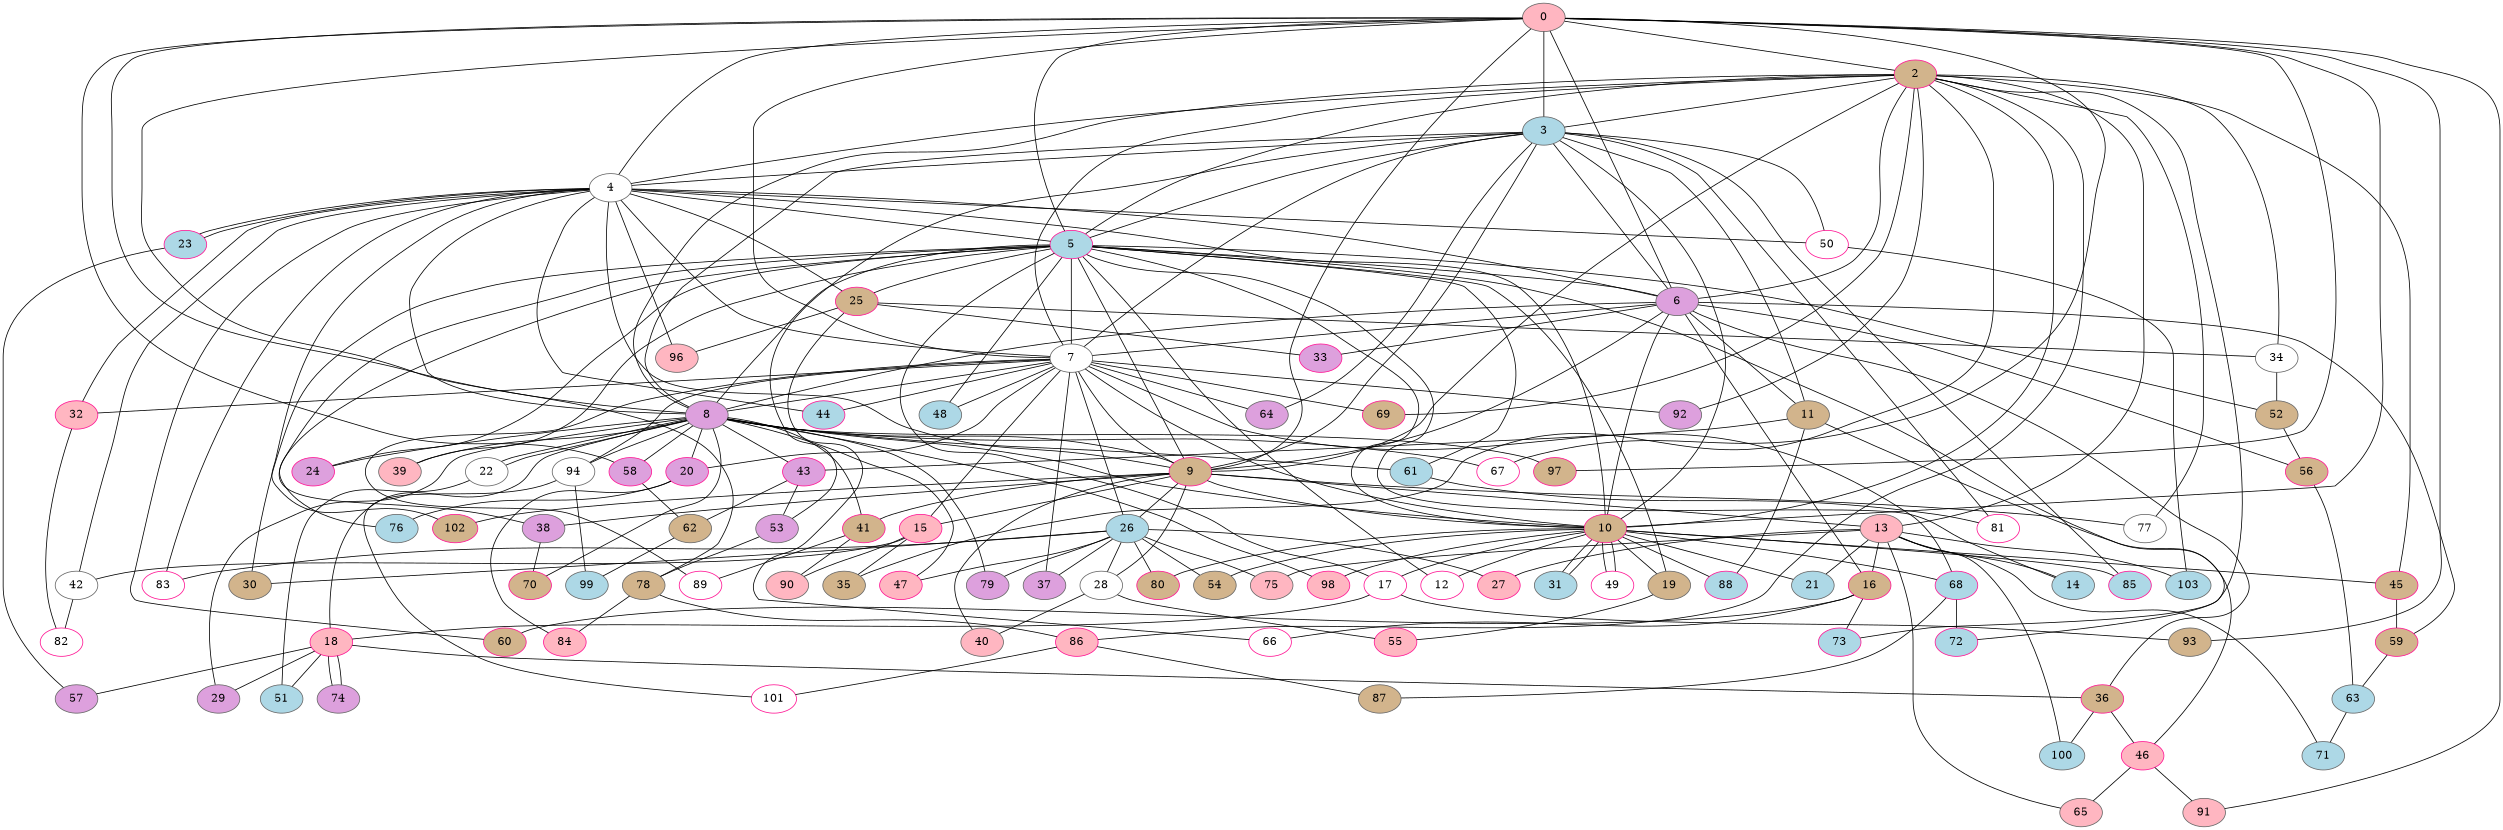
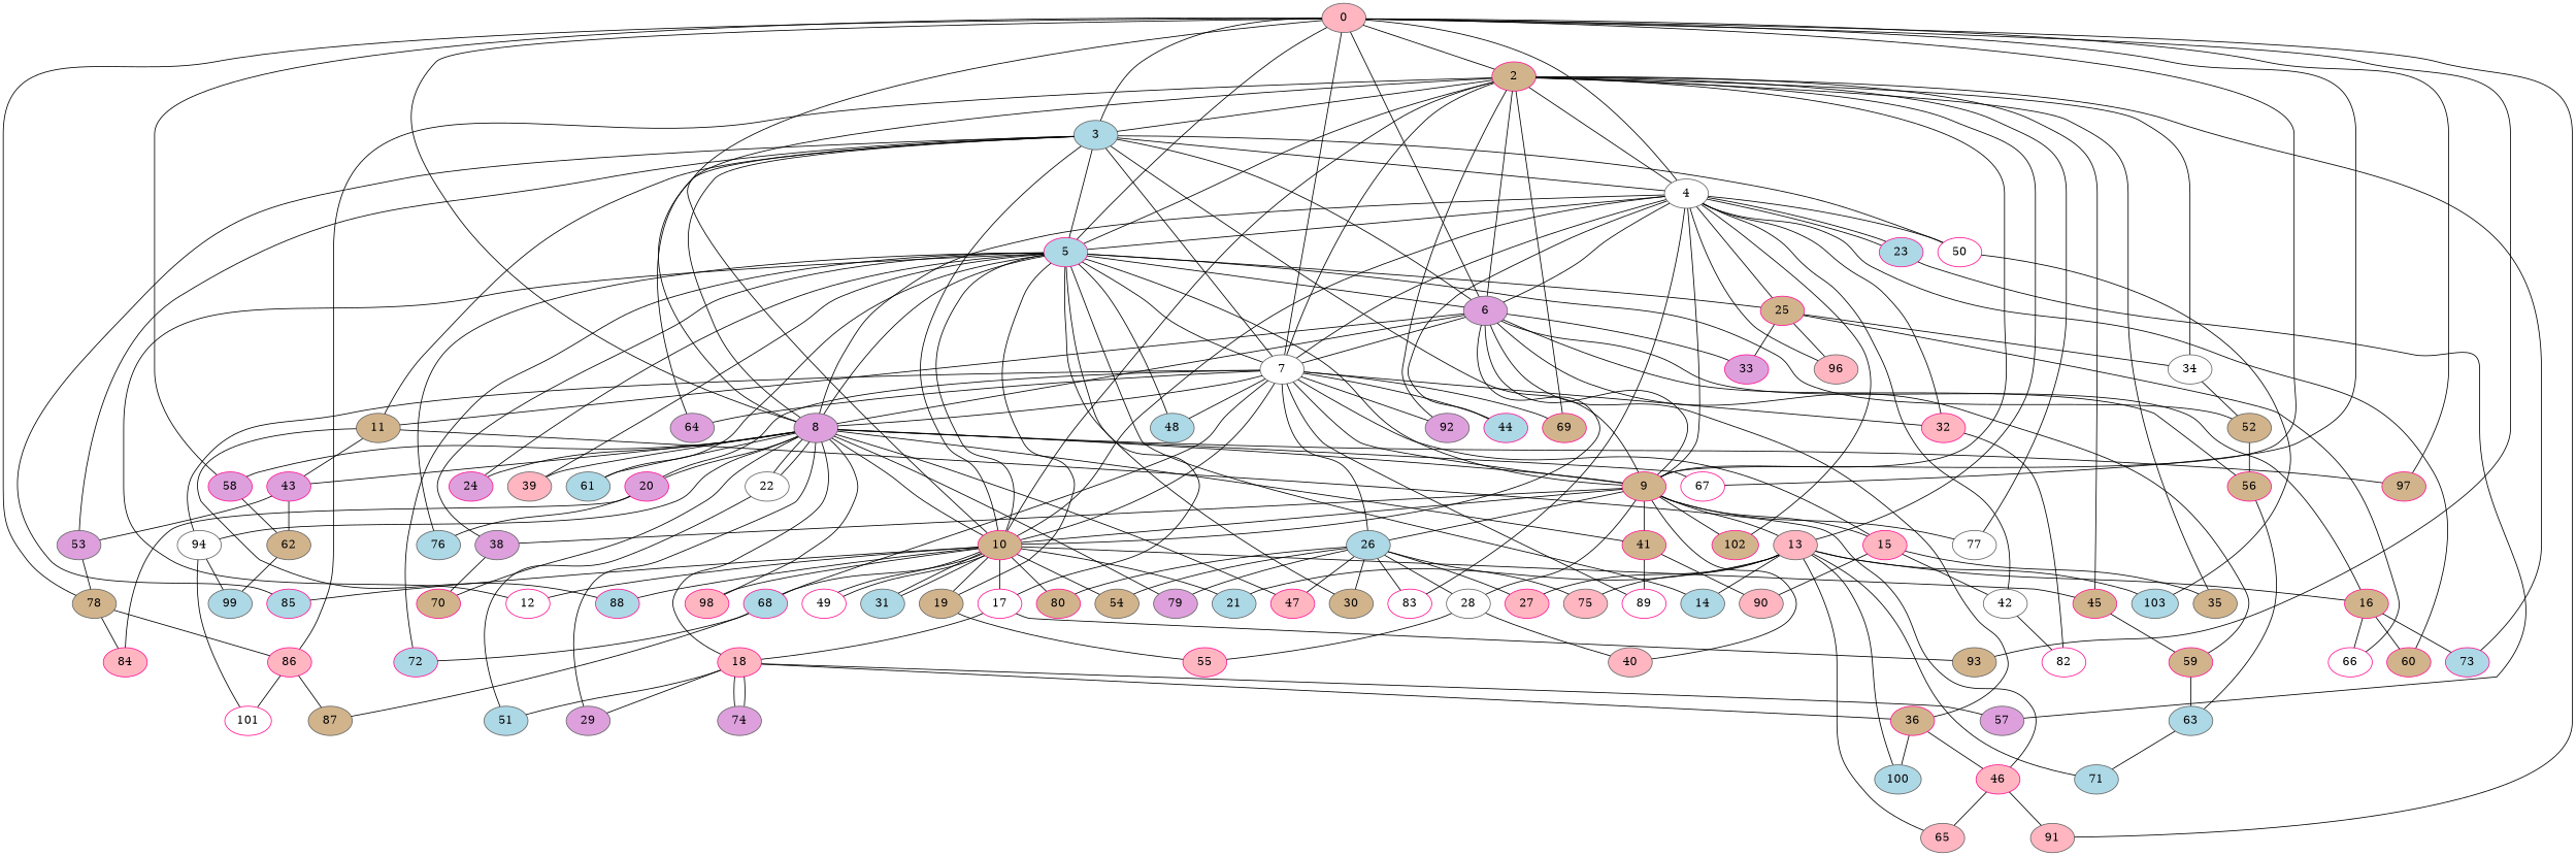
  graph {
    node [color=gray40 fillcolor=tan style=filled]
    n1 [fillcolor=lightpink label=0]
    2 [color=deeppink]
    3 [fillcolor=lightblue]
    4 [fillcolor=white]
    5 [color=deeppink fillcolor=lightblue]
    6 [fillcolor=plum]
    7 [fillcolor=white]
    8 [fillcolor=plum]
    9 [color=deeppink]
    10 [color=deeppink]
    58 [color=deeppink fillcolor=plum]
    67 [color=deeppink fillcolor=white]
    78
    91 [fillcolor=lightpink]
    93
    97 [color=deeppink]
    13 [fillcolor=lightpink]
    34 [fillcolor=white]
    35
    45 [color=deeppink]
    69 [color=deeppink]
    73 [color=deeppink fillcolor=lightblue]
    77 [fillcolor=white]
    86 [color=deeppink fillcolor=lightpink]
    92 [fillcolor=plum]
    11
    50 [color=deeppink fillcolor=white]
    53 [fillcolor=plum]
    64 [fillcolor=plum]
-   81 [color=deeppink fillcolor=white]
    85 [color=deeppink fillcolor=lightblue]
    23 [color=deeppink fillcolor=lightblue]
    25 [color=deeppink]
    32 [color=deeppink fillcolor=lightpink]
    42 [fillcolor=white]
    44 [color=deeppink fillcolor=lightblue]
    60 [color=deeppink]
    83 [color=deeppink fillcolor=white]
    96 [fillcolor=lightpink]
    102 [color=deeppink]
    12 [color=deeppink fillcolor=white]
    14 [fillcolor=lightblue]
    17 [color=deeppink fillcolor=white]
    19
    24 [color=deeppink fillcolor=plum]
    30
    38 [fillcolor=plum]
    39 [fillcolor=lightpink]
    48 [fillcolor=lightblue]
    52
    61 [fillcolor=lightblue]
    72 [color=deeppink fillcolor=lightblue]
    76 [fillcolor=lightblue]
    16 [color=deeppink]
    33 [color=deeppink fillcolor=plum]
    36 [color=deeppink]
    56 [color=deeppink]
    59 [color=deeppink]
    15 [color=deeppink fillcolor=lightpink]
    20 [color=deeppink fillcolor=plum]
    26 [fillcolor=lightblue]
-   37 [fillcolor=plum]
    68 [color=deeppink fillcolor=lightblue]
    89 [color=deeppink fillcolor=white]
    94 [fillcolor=white]
    18 [color=deeppink fillcolor=lightpink]
    22 [fillcolor=white]
    29 [fillcolor=plum]
    41 [color=deeppink]
    43 [color=deeppink fillcolor=plum]
    47 [color=deeppink fillcolor=lightpink]
    70 [color=deeppink]
    79 [fillcolor=plum]
    98 [color=deeppink fillcolor=lightpink]
    28 [fillcolor=white]
    40 [fillcolor=lightpink]
    21 [fillcolor=lightblue]
    31 [fillcolor=lightblue]
    49 [color=deeppink fillcolor=white]
    54
    80 [color=deeppink]
    88 [color=deeppink fillcolor=lightblue]
    62
    84 [color=deeppink fillcolor=lightpink]
    27 [color=deeppink fillcolor=lightpink]
    65 [fillcolor=lightpink]
    71 [fillcolor=lightblue]
    75 [fillcolor=lightpink]
    100 [fillcolor=lightblue]
    103 [fillcolor=lightblue]
    87
    101 [color=deeppink fillcolor=white]
    46 [color=deeppink fillcolor=lightpink]
    57 [fillcolor=plum]
    66 [color=deeppink fillcolor=white]
    82 [color=deeppink fillcolor=white]
    55 [color=deeppink fillcolor=lightpink]
    63 [fillcolor=lightblue]
    90 [fillcolor=lightpink]
    99 [fillcolor=lightblue]
    51 [fillcolor=lightblue]
    74 [fillcolor=plum]
    n1 -- 2
    n1 -- 3
    n1 -- 4
    n1 -- 5
    n1 -- 6
    n1 -- 7
    n1 -- 8
    n1 -- 9
    n1 -- 10
    n1 -- 58
    n1 -- 67
    n1 -- 78
    n1 -- 91
    n1 -- 93
    n1 -- 97
    2 -- 3
    2 -- 4
    2 -- 5
    2 -- 6
    2 -- 7
    2 -- 8
    2 -- 9
    2 -- 10
    2 -- 13
    2 -- 34
    2 -- 35
    2 -- 45
    2 -- 69
    2 -- 73
    2 -- 77
    2 -- 86
    2 -- 92
    3 -- 4
    3 -- 5
    3 -- 6
    3 -- 7
    3 -- 8
    3 -- 9
    3 -- 10
    3 -- 11
    3 -- 50
    3 -- 53
    3 -- 64
-   3 -- 81
    3 -- 85
    4 -- 5
    4 -- 6
    4 -- 7
    4 -- 8
    4 -- 9
    4 -- 10
    4 -- 50
    4 -- 23
    4 -- 23
    4 -- 25
    4 -- 32
    4 -- 42
    4 -- 44
    4 -- 60
    4 -- 83
    4 -- 96
    4 -- 102
    5 -- 6
    5 -- 7
    5 -- 8
    5 -- 9
    5 -- 10
    5 -- 25
    5 -- 12
    5 -- 14
    5 -- 17
    5 -- 19
    5 -- 24
    5 -- 30
    5 -- 38
    5 -- 39
    5 -- 48
    5 -- 52
    5 -- 61
    5 -- 72
    5 -- 76
    6 -- 7
    6 -- 8
    6 -- 9
    6 -- 10
    6 -- 11
    6 -- 16
    6 -- 33
    6 -- 36
    6 -- 56
    6 -- 59
    7 -- 8
    7 -- 9
    7 -- 10
    7 -- 69
    7 -- 92
    7 -- 64
    7 -- 32
    7 -- 44
    7 -- 48
    7 -- 15
    7 -- 20
    7 -- 26
-   7 -- 37
    7 -- 68
    7 -- 89
    7 -- 94
    8 -- 9
    8 -- 10
    8 -- 58
    8 -- 67
    8 -- 97
    8 -- 24
    8 -- 39
    8 -- 61
    8 -- 20
    8 -- 94
    8 -- 18
    8 -- 22
    8 -- 22
    8 -- 29
    8 -- 41
    8 -- 43
    8 -- 47
    8 -- 70
    8 -- 79
    8 -- 98
    9 -- 10
    9 -- 13
    9 -- 77
    9 -- 102
    9 -- 38
    9 -- 15
    9 -- 26
    9 -- 41
    9 -- 28
    9 -- 40
    10 -- 45
    10 -- 85
    10 -- 12
    10 -- 17
    10 -- 19
    10 -- 68
    10 -- 98
    10 -- 21
    10 -- 31
    10 -- 31
    10 -- 49
    10 -- 49
    10 -- 54
    10 -- 80
    10 -- 88
    58 -- 62
    78 -- 86
    78 -- 84
    13 -- 14
    13 -- 16
    13 -- 21
    13 -- 27
    13 -- 65
    13 -- 71
    13 -- 75
    13 -- 100
    13 -- 103
    34 -- 52
    45 -- 59
    86 -- 87
    86 -- 101
    11 -- 43
    11 -- 88
    11 -- 46
    50 -- 103
    53 -- 78
    23 -- 57
    25 -- 34
    25 -- 96
    25 -- 33
    25 -- 66
    32 -- 82
    42 -- 82
    17 -- 93
    17 -- 18
    19 -- 55
    38 -- 70
    52 -- 56
-   61 -- 81
    16 -- 73
    16 -- 60
    16 -- 66
    36 -- 100
    36 -- 46
    56 -- 63
    59 -- 63
    15 -- 35
    15 -- 42
    15 -- 90
    20 -- 76
    20 -- 84
    26 -- 83
    26 -- 30
-   26 -- 37
    26 -- 47
    26 -- 79
    26 -- 28
    26 -- 54
    26 -- 80
    26 -- 27
    26 -- 75
    68 -- 72
    68 -- 87
    94 -- 101
    94 -- 99
    18 -- 36
    18 -- 29
    18 -- 57
    18 -- 51
    18 -- 74
    18 -- 74
    22 -- 51
    41 -- 89
    41 -- 90
    43 -- 53
    43 -- 62
    28 -- 40
    28 -- 55
    62 -- 99
    46 -- 91
    46 -- 65
    63 -- 71
  }
